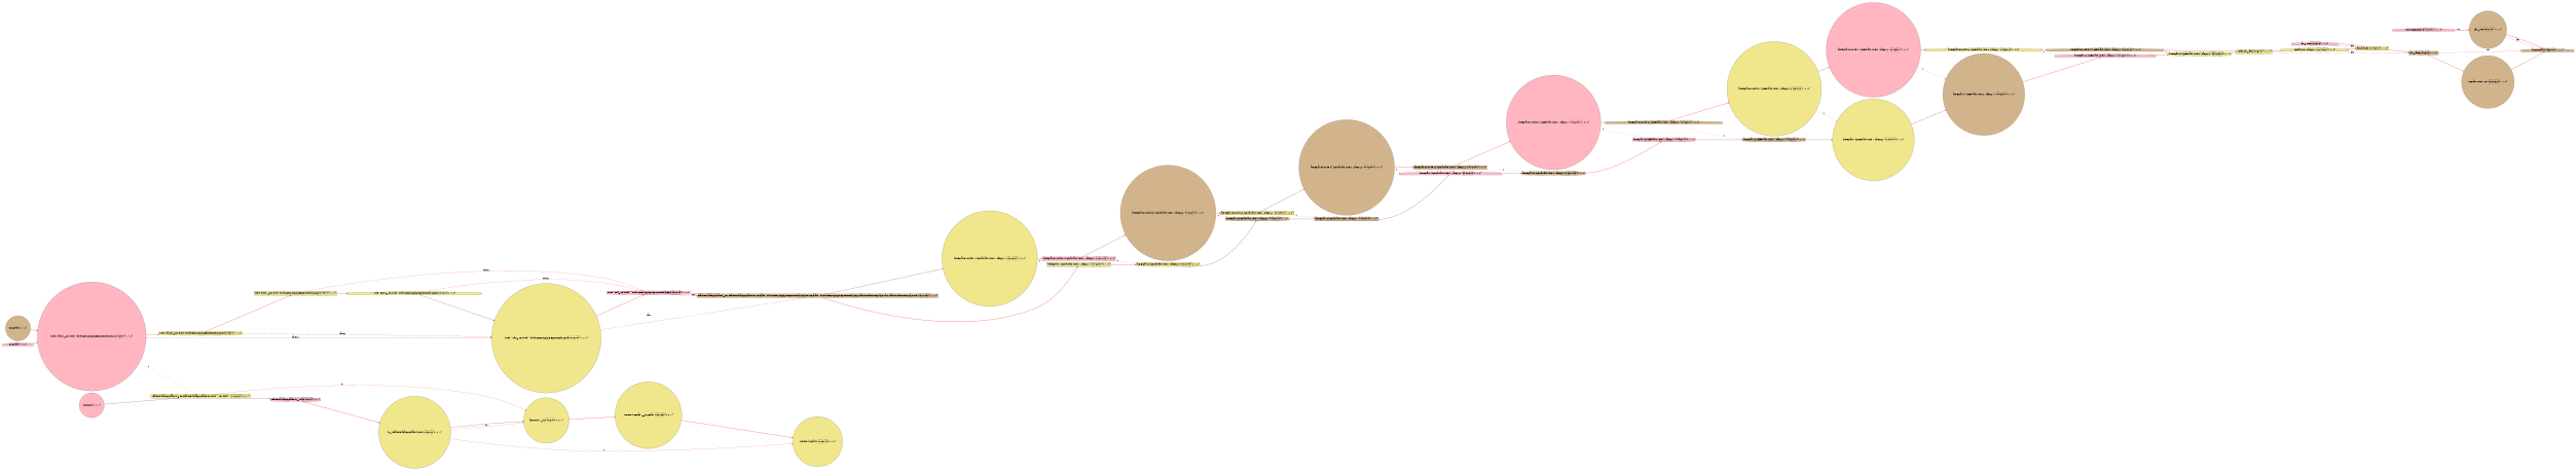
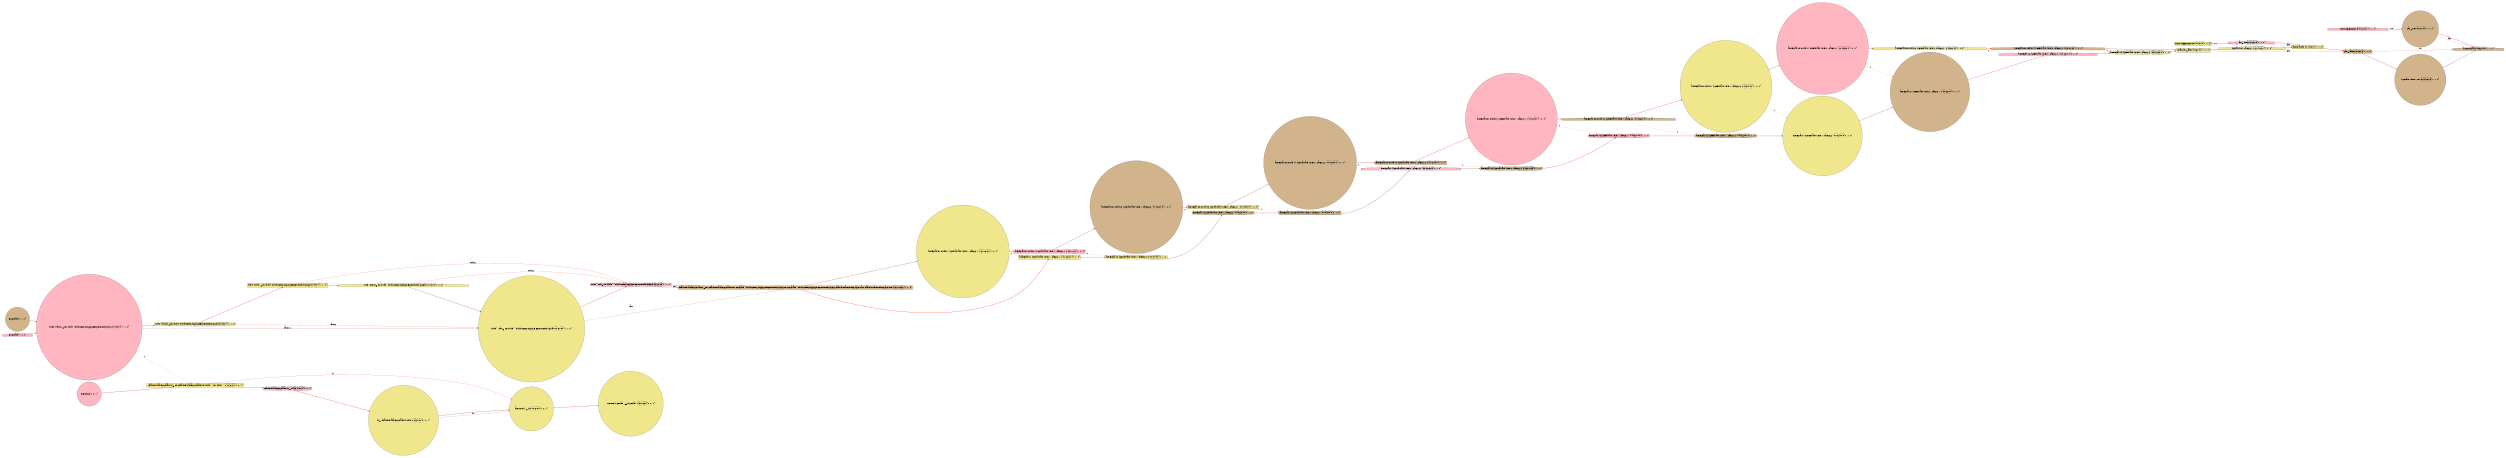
  digraph {
    rankdir=LR
    node [fillcolor=khaki shape=circle style=filled]
    edge [arrowhead=diamond color=red style=bold]
    n1 [fillcolor=lightpink label="assertEquals(0.8,d.getEndValue(\"Series 2\",\"Category 2\"))@@@36@@@['0', '1', '0']" shape=house]
    n2 [label="assertEquals(0.9,d.getEndValue(\"Series 2\",\"Category 3\"))@@@37@@@['0', '1', '0']" shape=cylinder]
    n3 [label="boolean pass = false@@@38@@@['1', '1', '0']" shape=note]
    n4 [label="assertEquals(new Double(0.7),d.getEndValue(\"Series 1\",\"Category 3\"))@@@34@@@['1', '0', '0']"]
    n5 [fillcolor=lightpink label="assertEquals(new Double(0.7),d.getEndValue(\"Series 2\",\"Category 1\"))@@@35@@@['1', '0', '0']"]
    n6 [label="assertEquals(0.7,d.getEndValue(\"Series 1\",\"Category 3\"))@@@34@@@['0', '1', '0']"]
    n7 [label="assertEquals(new Double(0.8),d.getEndValue(\"Series 2\",\"Category 2\"))@@@36@@@['1', '0', '0']" shape=house]
    n8 [fillcolor=tan label="assertEquals(0.7,d.getEndValue(\"Series 2\",\"Category 1\"))@@@35@@@['0', '1', '0']"]
    n9 [label="double(((( starts = new double((((((edu.fdu.CPPDG.tinypdg.pe.ExpressionInfo@25d249@@@15@@@['1', '1', '0']"]
    n10 [fillcolor=tan label="DefaultIntervalCategoryDataset d = new DefaultIntervalCategoryDataset(new Comparable((((edu.fdu.CPPDG.tinypdg.pe.ExpressionInfo@25d25d,new Comparable((((edu.fdu.CPPDG.tinypdg.pe.ExpressionInfo@25d262,DataUtils.createNumberArray2D(starts),DataUtils.createNumberArray2D(ends))@@@21@@@['1', '1', '0']" shape=note]
    n11 [fillcolor=lightpink label="double(((( ends = new double((((((edu.fdu.CPPDG.tinypdg.pe.ExpressionInfo@25d252@@@18@@@['1', '1', '0']" shape=cylinder]
    n12 [label="assertEquals(new Double(0.1),d.getStartValue(\"Series 1\",\"Category 1\"))@@@26@@@['1', '0', '0']"]
    n13 [label="assertEquals(0.1,d.getStartValue(\"Series 1\",\"Category 1\"))@@@26@@@['0', '1', '0']" shape=note]
    n14 [label="double(( ends_S2 = new double((((edu.fdu.CPPDG.tinypdg.pe.ExpressionInfo@25d23f@@@12@@@['1', '1', '0']" shape=house]
    n15 [fillcolor=tan label="pass = true@@@51@@@['1', '1', '0']"]
    n16 [fillcolor=tan label="assertTrue(pass)@@@53@@@['1', '1', '0']" shape=house]
    n17 [label="d.getValue(\"XX\",\"Category 1\")@@@40@@@['1', '1', '0']" shape=house]
    n18 [fillcolor=tan label="pass = false@@@46@@@['1', '1', '0']" shape=note]
    n19 [fillcolor=lightpink label="assertEquals(new Double(0.2),d.getStartValue(\"Series 1\",\"Category 2\"))@@@27@@@['1', '0', '0']" shape=note]
    n20 [label="assertEquals(0.2,d.getStartValue(\"Series 1\",\"Category 2\"))@@@27@@@['0', '1', '0']" shape=cylinder]
    n21 [fillcolor=tan label="assertEquals(new Double(0.3),d.getStartValue(\"Series 1\",\"Category 3\"))@@@28@@@['1', '0', '0']"]
    n22 [label="assertTrue(pass)@@@45@@@['1', '1', '0']" shape=note]
    n23 [fillcolor=tan label="d.getValue(\"Series 1\",\"XX\")@@@48@@@['1', '1', '0']"]
    n24 [fillcolor=tan label="assertEquals(0.3,d.getStartValue(\"Series 2\",\"Category 1\"))@@@29@@@['0', '1', '0']" shape=note]
    n25 [fillcolor=lightpink label="assertEquals(0.4,d.getStartValue(\"Series 2\",\"Category 2\"))@@@30@@@['0', '1', '0']" shape=house]
    n26 [fillcolor=tan label="assertEquals(0.5,d.getStartValue(\"Series 2\",\"Category 3\"))@@@31@@@['0', '1', '0']" shape=cylinder]
+   n27 [label="UnknownKeyException e@@@42@@@['1', '1', '0']" shape=note]
    n28 [fillcolor=lightpink label="pass = true@@@43@@@['1', '1', '0']" shape=house]
    n29 [fillcolor=lightpink label="assertEquals(new Double(0.5),d.getEndValue(\"Series 1\",\"Category 1\"))@@@32@@@['1', '0', '0']"]
    n30 [fillcolor=lightpink label="assertEquals(0.5,d.getEndValue(\"Series 1\",\"Category 1\"))@@@32@@@['0', '1', '0']" shape=cylinder]
    n31 [fillcolor=tan label="assertEquals(new Double(0.6),d.getEndValue(\"Series 1\",\"Category 2\"))@@@33@@@['1', '0', '0']" shape=house]
    n32 [fillcolor=tan label="assertEquals(0.6,d.getEndValue(\"Series 1\",\"Category 2\"))@@@33@@@['0', '1', '0']" shape=cylinder]
    n33 [label="assertTrue(d1.getClass() == d2.getClass())@@@7@@@['0', '0', '1']"]
-   n34 [label="assertTrue(d1.equals(d2))@@@8@@@['0', '0', '1']"]
    n35 [label="d2 = (DefaultIntervalCategoryDataset)d1.clone()@@@5@@@['0', '0', '1']"]
    n36 [label="assertTrue(d1 != d2)@@@6@@@['0', '0', '1']"]
    n37 [fillcolor=tan label="assertEquals(new Double(0.9),d.getEndValue(\"Series 2\",\"Category 3\"))@@@37@@@['1', '0', '0']" shape=house]
    n38 [fillcolor=tan label="assertEquals(0.3,d.getStartValue(\"Series 1\",\"Category 3\"))@@@28@@@['0', '1', '0']" shape=cylinder]
    n39 [label="assertEquals(new Double(0.3),d.getStartValue(\"Series 2\",\"Category 1\"))@@@29@@@['1', '0', '0']" shape=note]
    n40 [fillcolor=tan label="assertEquals(new Double(0.4),d.getStartValue(\"Series 2\",\"Category 2\"))@@@30@@@['1', '0', '0']"]
    n41 [fillcolor=lightpink label="testCloning2['0', '0', '1']"]
    n42 [label="DefaultIntervalCategoryDataset d1 = new DefaultIntervalCategoryDataset(new double((((((,new double(((((()@@@3@@@['0', '0', '1']" shape=note]
    n43 [fillcolor=lightpink label="DefaultIntervalCategoryDataset d2 = null@@@4@@@['0', '0', '1']" shape=cylinder]
    n44 [fillcolor=tan label="testGetValue['0', '1', '0']"]
    n45 [fillcolor=lightpink label="double(( starts_S1 = new double((((edu.fdu.CPPDG.tinypdg.pe.ExpressionInfo@25d221@@@3@@@['1', '1', '0']"]
    n46 [label="double(( starts_S2 = new double((((edu.fdu.CPPDG.tinypdg.pe.ExpressionInfo@25d22b@@@6@@@['1', '1', '0']" shape=cylinder]
    n47 [fillcolor=lightpink label="testGetValue['1', '0', '0']" shape=house]
    n48 [fillcolor=lightpink label="UnknownKeyException e@@@50@@@['1', '1', '0']" shape=house]
    n49 [fillcolor=tan label="assertEquals(new Double(0.5),d.getStartValue(\"Series 2\",\"Category 3\"))@@@31@@@['1', '0', '0']" shape=note]
    n50 [label="double(( ends_S1 = new double((((edu.fdu.CPPDG.tinypdg.pe.ExpressionInfo@25d235@@@9@@@['1', '1', '0']" shape=note]
    n1 -> n2
    n2 -> n3 [color=brown]
    n3 -> n17 [arrowhead=onormal color=brown]
    n3 -> n18 [arrowhead=onormal color=brown label=pass style=solid]
    n4 -> n5 [arrowhead=onormal color=brown]
    n4 -> n6 [arrowhead=onormal label=0 style=dashed]
    n5 -> n7 [arrowhead=vee color=brown]
    n5 -> n8 [label=0 style=dashed]
    n6 -> n8 [arrowhead=onormal color=brown]
    n7 -> n1 [arrowhead=vee color=brown label=0 style=dashed]
    n7 -> n37
    n8 -> n1
    n9 -> n10 [arrowhead=onormal color=brown label=starts style=solid]
    n9 -> n11
    n10 -> n12 [arrowhead=onormal color=brown]
    n10 -> n13
    n11 -> n10 [arrowhead=onormal]
    n11 -> n10 [label=ends style=solid]
    n12 -> n13 [color=brown label=0 style=dashed]
    n12 -> n19 [arrowhead=onormal]
    n13 -> n20 [arrowhead=vee]
    n14 -> n9 [arrowhead=vee color=brown]
    n14 -> n11 [arrowhead=vee label=ends_S2 style=solid]
    n15 -> n16 [arrowhead=vee]
    n15 -> n16 [label=pass style=solid]
    n17 -> n22
    n18 -> n16 [arrowhead=vee label=ends style=solid]
    n18 -> n23 [arrowhead=onormal color=brown]
    n19 -> n20 [arrowhead=vee color=brown label=0 style=dashed]
    n19 -> n21 [arrowhead=vee color=brown]
    n20 -> n38 [color=brown]
    n21 -> n38 [color=brown label=0 style=dashed]
    n21 -> n39 [arrowhead=vee]
    n22 -> n18
    n23 -> n16 [color=brown]
    n24 -> n25 [arrowhead=onormal color=brown]
    n25 -> n26 [color=brown]
    n26 -> n30
+   n27 -> n28 [arrowhead=onormal label=true style=dotted]
+   n27 -> n28 [arrowhead=vee color=brown]
    n28 -> n22 [arrowhead=vee color=brown]
    n28 -> n22 [arrowhead=vee label=pass style=solid]
    n29 -> n30 [arrowhead=onormal label=0 style=dashed]
    n29 -> n31 [arrowhead=onormal color=brown]
    n30 -> n32 [arrowhead=onormal color=brown]
    n31 -> n4 [arrowhead=vee]
    n31 -> n32 [arrowhead=onormal label=0 style=dashed]
    n32 -> n6 [arrowhead=vee color=brown]
-   n33 -> n34 [arrowhead=vee]
-   n35 -> n34 [label=d2 style=solid]
    n35 -> n36 [arrowhead=vee color=brown]
    n35 -> n36 [arrowhead=onormal color=brown label=d2 style=solid]
    n36 -> n33 [arrowhead=onormal]
    n37 -> n2 [arrowhead=onormal label=0 style=dashed]
    n37 -> n3 [arrowhead=onormal color=brown]
    n38 -> n24 [color=brown]
    n39 -> n24 [arrowhead=vee color=brown label=0 style=dashed]
    n39 -> n40 [arrowhead=onormal color=brown]
    n40 -> n25 [label=0 style=dashed]
    n40 -> n49 [arrowhead=vee color=brown]
    n41 -> n42 [arrowhead=onormal color=brown]
    n42 -> n36 [arrowhead=vee label=d1 style=solid]
    n42 -> n43 [color=brown]
    n43 -> n35
    n44 -> n45
    n45 -> n9 [color=brown label=starts_S1 style=solid]
    n45 -> n42 [arrowhead=vee label=0 style=dashed]
    n45 -> n46 [color=brown]
    n46 -> n9 [label=starts_S2 style=solid]
    n46 -> n50
    n47 -> n45 [color=brown]
    n48 -> n15 [arrowhead=vee label=true style=dotted]
    n48 -> n15 [arrowhead=onormal]
    n49 -> n26 [arrowhead=onormal color=brown label=0 style=dashed]
    n49 -> n29 [arrowhead=onormal]
    n50 -> n11 [arrowhead=onormal label=ends_S1 style=solid]
    n50 -> n14 [arrowhead=vee color=brown]
  }
